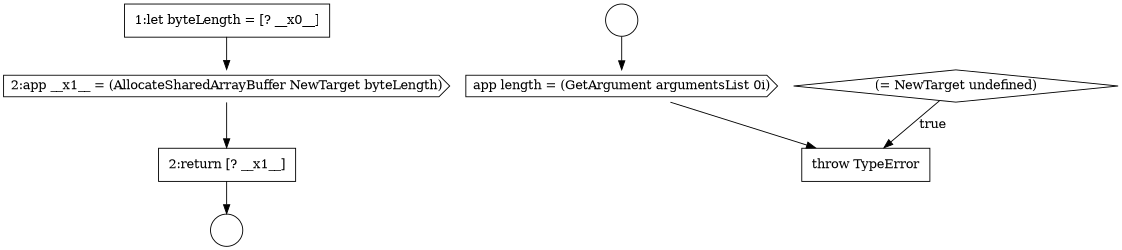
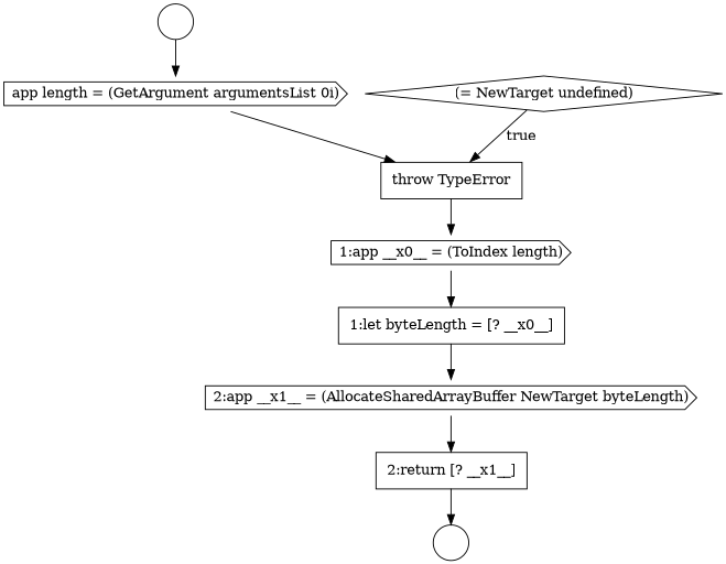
  digraph {
    node [color=black fillcolor=white shape=cds style=filled]
    edge [color=black]
+   n1 [label=<<font color="black">1:app __x0__ = (ToIndex length)</font>>]
    n2 [label=<<font color="black">     <table border="0" cellborder="1" cellspacing="0" cellpadding="10">       <tr><td align="left">1:let byteLength = [? __x0__]</td></tr>     </table>   </font>> margin=0 shape=none]
    n3 [label=<<font color="black">2:app __x1__ = (AllocateSharedArrayBuffer NewTarget byteLength)</font>>]
    n4 [label=" " shape=circle]
    n5 [label=<<font color="black">     <table border="0" cellborder="1" cellspacing="0" cellpadding="10">       <tr><td align="left">throw TypeError</td></tr>     </table>   </font>> margin=0 shape=none]
    n6 [label=" " shape=circle]
    n7 [label=<<font color="black">app length = (GetArgument argumentsList 0i)</font>>]
    n8 [label=<<font color="black">     <table border="0" cellborder="1" cellspacing="0" cellpadding="10">       <tr><td align="left">2:return [? __x1__]</td></tr>     </table>   </font>> margin=0 shape=none]
    n9 [label=<<font color="black">(= NewTarget undefined)</font>> shape=diamond]
+   n1 -> n2
    n2 -> n3
    n3 -> n8
+   n5 -> n1
    n6 -> n7
    n7 -> n5
    n8 -> n4
    n9 -> n5 [label=<<font color="black">true</font>>]
  }
